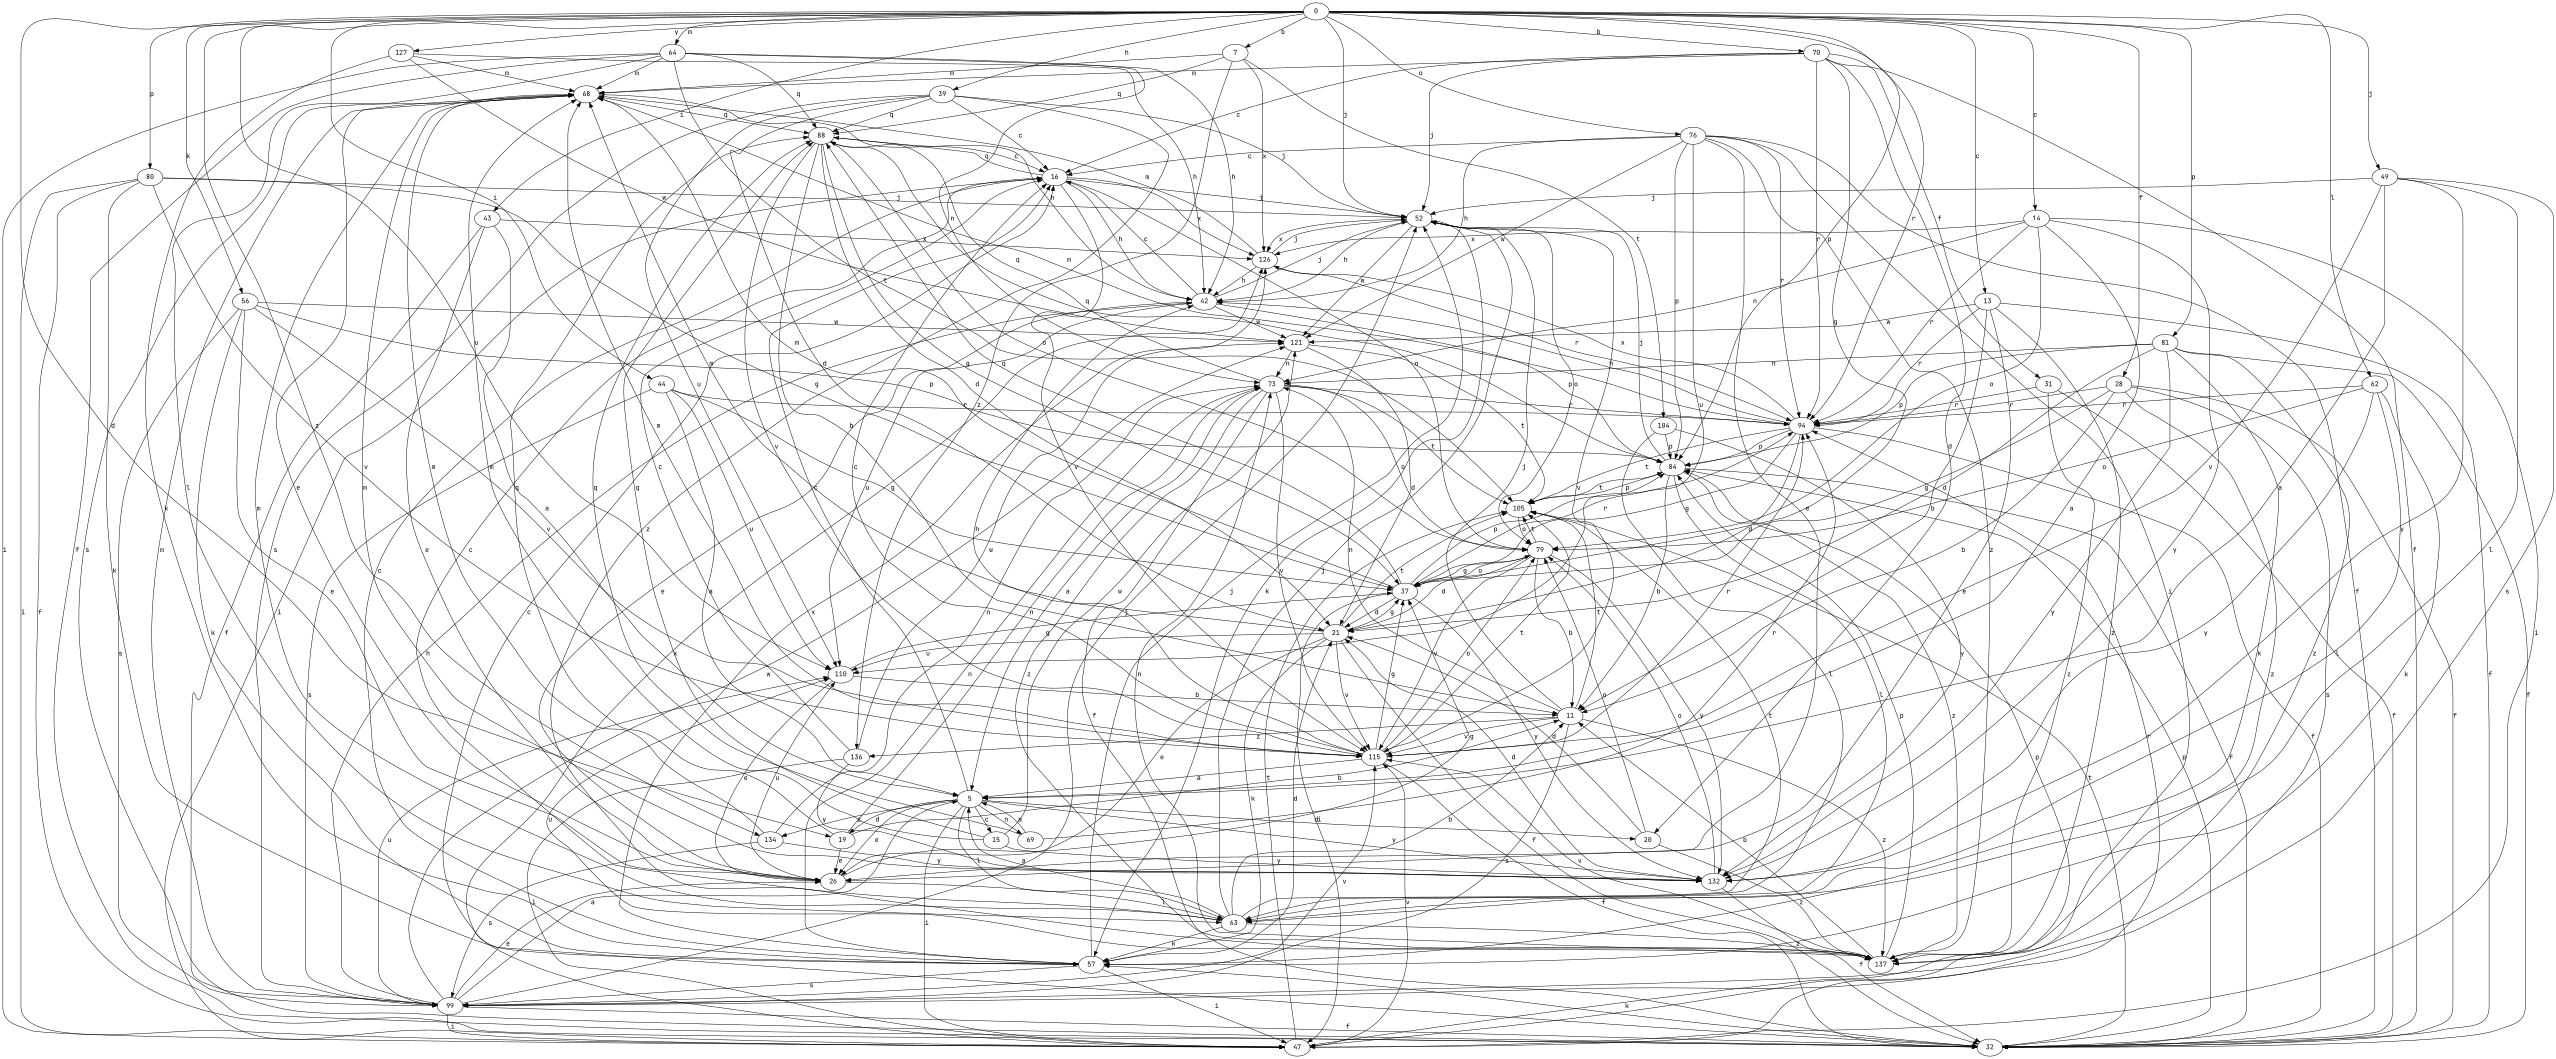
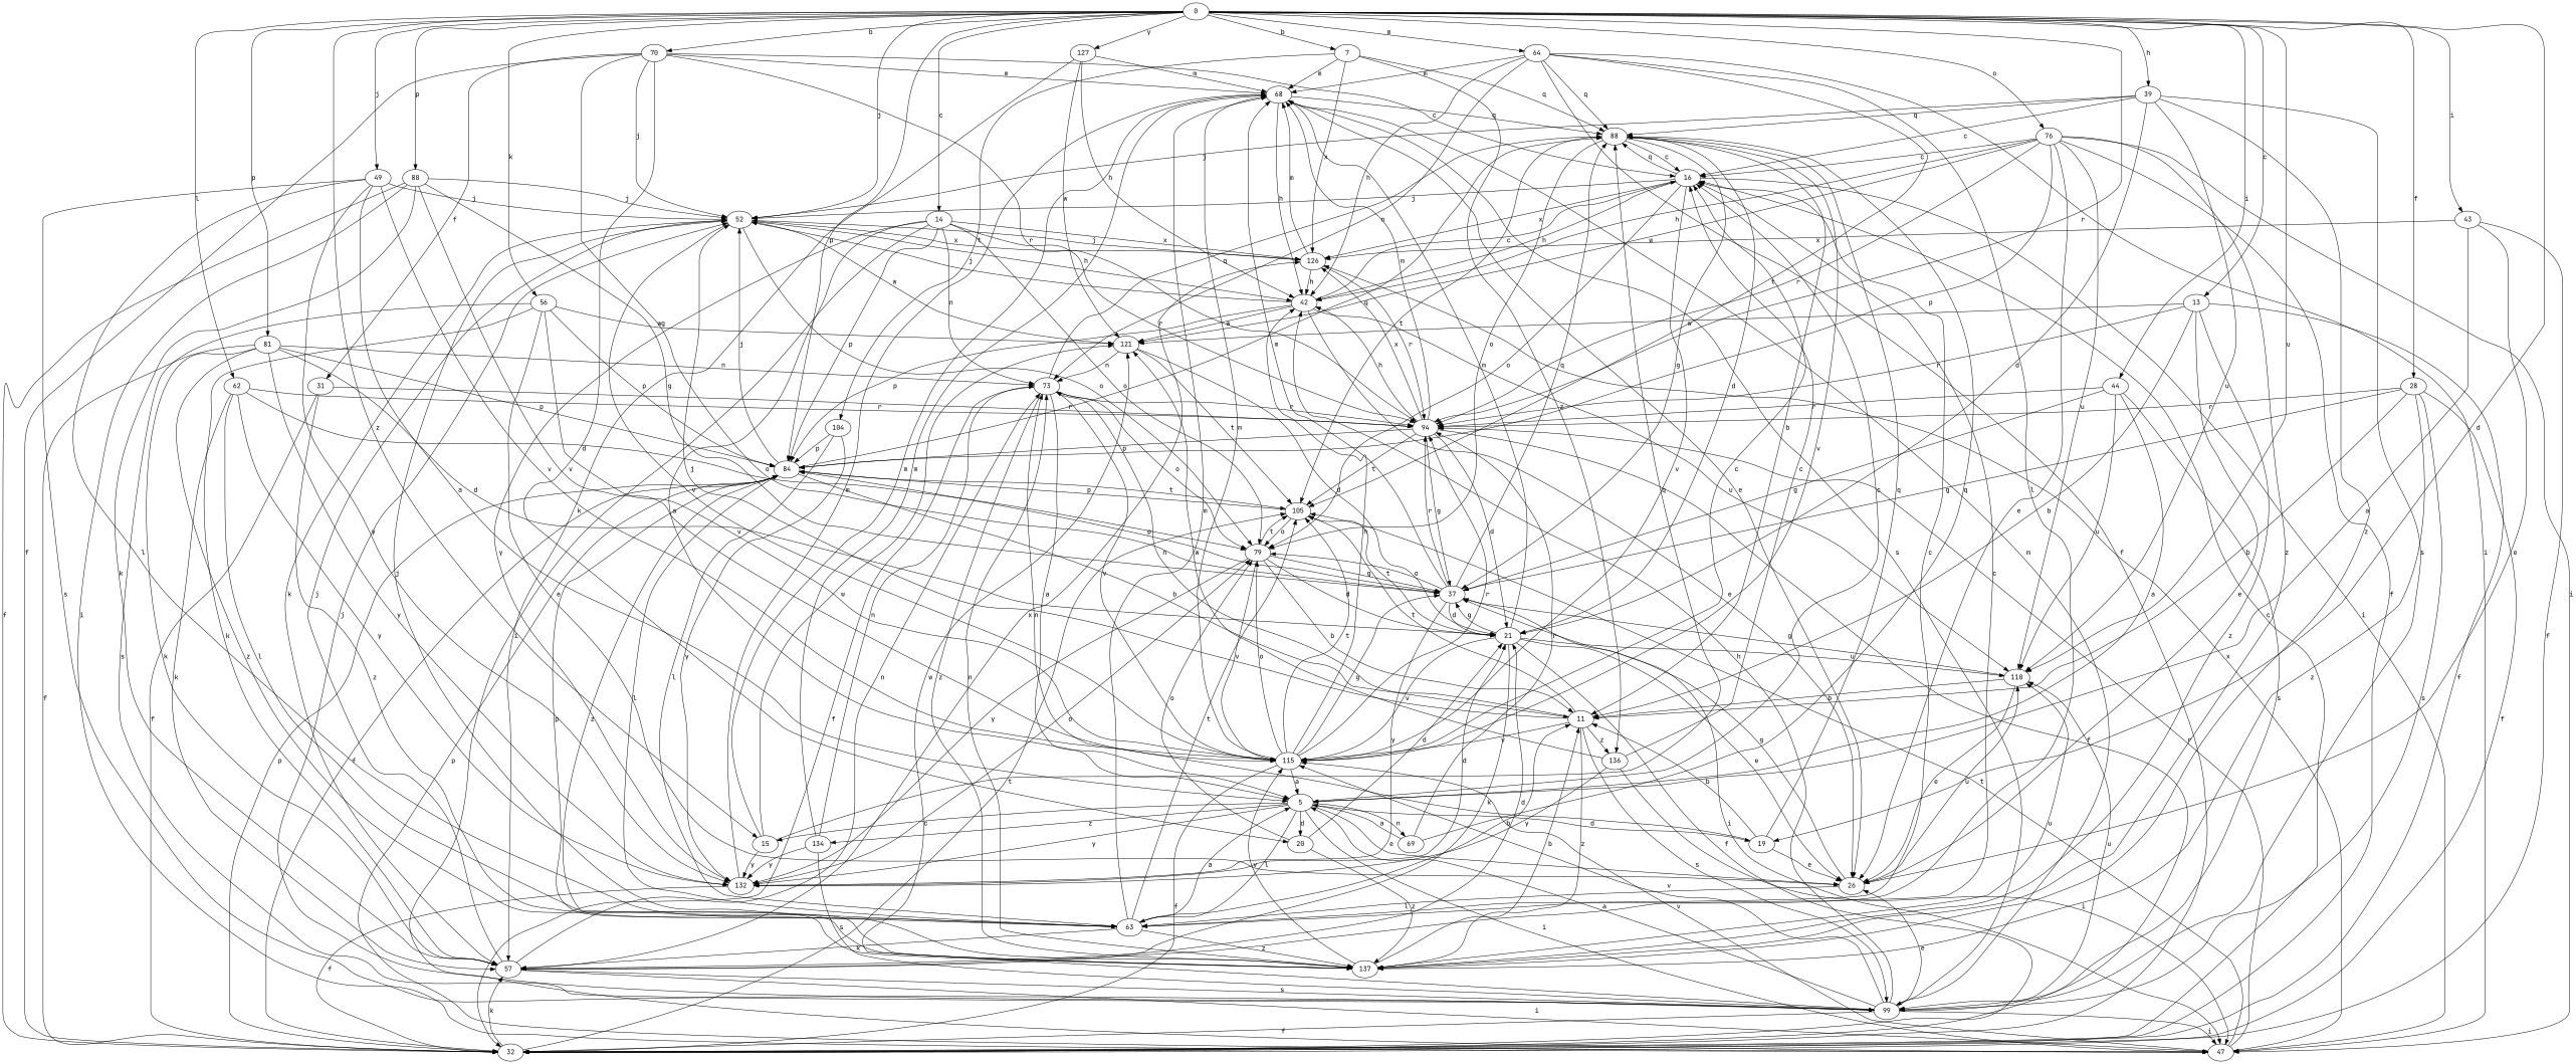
  strict digraph {
    fontname="JetBrains Mono"
    node [fontname="JetBrains Mono"]
    edge [fontname="JetBrains Mono"]
    0
    7
    n3 [label=70]
    13
    14
    19
    28
    39
    43
    44
    49
    52
    56
    62
    64
    76
    80
    81
    84
    94
    110
    127
    134
    68
    88
    104
    126
    136
    16
    20
    31
    32
    37
    26
    11
    137
    121
    5
    47
    132
    73
    79
    99
    21
    63
    115
    42
    57
    105
    15
    69
    0 -> 7 [label=b]
    0 -> n3 [label=b]
    0 -> 13 [label=c]
    0 -> 14 [label=c]
    0 -> 19 [label=d]
    0 -> 28 [label=f]
    0 -> 39 [label=h]
    0 -> 43 [label=i]
    0 -> 44 [label=i]
    0 -> 49 [label=j]
    0 -> 52 [label=j]
    0 -> 56 [label=k]
    0 -> 62 [label=l]
    0 -> 64 [label=m]
    0 -> 76 [label=o]
    0 -> 80 [label=p]
    0 -> 81 [label=p]
    0 -> 84 [label=p]
    0 -> 94 [label=r]
    0 -> 110 [label=u]
    0 -> 127 [label=y]
-   0 -> 134 [label=z]
+   0 -> 15 [label=z]
    7 -> 68 [label=m]
    7 -> 88 [label=q]
    7 -> 104 [label=t]
    7 -> 126 [label=x]
    7 -> 136 [label=z]
    n3 -> 52 [label=j]
    n3 -> 94 [label=r]
    n3 -> 68 [label=m]
    n3 -> 16 [label=c]
    n3 -> 20 [label=d]
    n3 -> 31 [label=f]
    n3 -> 32 [label=f]
    n3 -> 37 [label=g]
    13 -> 94 [label=r]
    13 -> 32 [label=f]
    13 -> 26 [label=e]
    13 -> 11 [label=b]
    13 -> 137 [label=z]
    13 -> 121 [label=w]
+   14 -> 84 [label=p]
    14 -> 94 [label=r]
    14 -> 126 [label=x]
    14 -> 5 [label=a]
    14 -> 47 [label=i]
    14 -> 132 [label=y]
    14 -> 73 [label=n]
    14 -> 79 [label=o]
    19 -> 88 [label=q]
    19 -> 26 [label=e]
    19 -> 11 [label=b]
    19 -> 73 [label=n]
    28 -> 94 [label=r]
    28 -> 32 [label=f]
    28 -> 37 [label=g]
    28 -> 11 [label=b]
    28 -> 137 [label=z]
    28 -> 99 [label=s]
    39 -> 52 [label=j]
    39 -> 110 [label=u]
    39 -> 88 [label=q]
    39 -> 16 [label=c]
    39 -> 137 [label=z]
    39 -> 99 [label=s]
    39 -> 21 [label=d]
    43 -> 126 [label=x]
    43 -> 32 [label=f]
    43 -> 26 [label=e]
    43 -> 5 [label=a]
    44 -> 94 [label=r]
    44 -> 110 [label=u]
    44 -> 37 [label=g]
    44 -> 5 [label=a]
    44 -> 99 [label=s]
    49 -> 52 [label=j]
    49 -> 5 [label=a]
    49 -> 132 [label=y]
    49 -> 99 [label=s]
    49 -> 63 [label=l]
    49 -> 115 [label=v]
    52 -> 126 [label=x]
    52 -> 121 [label=w]
    52 -> 79 [label=o]
    52 -> 115 [label=v]
    52 -> 42 [label=h]
    52 -> 57 [label=k]
    56 -> 84 [label=p]
    56 -> 26 [label=e]
    56 -> 121 [label=w]
    56 -> 99 [label=s]
    56 -> 115 [label=v]
    56 -> 57 [label=k]
    62 -> 94 [label=r]
    62 -> 132 [label=y]
    62 -> 79 [label=o]
    62 -> 63 [label=l]
    62 -> 57 [label=k]
    64 -> 68 [label=m]
    64 -> 88 [label=q]
    64 -> 32 [label=f]
    64 -> 47 [label=i]
    64 -> 73 [label=n]
    64 -> 63 [label=l]
    64 -> 42 [label=h]
    64 -> 105 [label=t]
    76 -> 84 [label=p]
    76 -> 94 [label=r]
    76 -> 110 [label=u]
    76 -> 16 [label=c]
    76 -> 32 [label=f]
    76 -> 26 [label=e]
    76 -> 137 [label=z]
    76 -> 121 [label=w]
    76 -> 47 [label=i]
    76 -> 42 [label=h]
    80 -> 52 [label=j]
    80 -> 32 [label=f]
    80 -> 37 [label=g]
    80 -> 47 [label=i]
    80 -> 115 [label=v]
    80 -> 57 [label=k]
    81 -> 84 [label=p]
    81 -> 32 [label=f]
    81 -> 137 [label=z]
    81 -> 132 [label=y]
    81 -> 73 [label=n]
    81 -> 21 [label=d]
    81 -> 57 [label=k]
    84 -> 52 [label=j]
    84 -> 88 [label=q]
    84 -> 32 [label=f]
    84 -> 11 [label=b]
    84 -> 137 [label=z]
    84 -> 63 [label=l]
    84 -> 105 [label=t]
    94 -> 84 [label=p]
    94 -> 68 [label=m]
    94 -> 126 [label=x]
    94 -> 32 [label=f]
    94 -> 37 [label=g]
    94 -> 21 [label=d]
    94 -> 42 [label=h]
    94 -> 105 [label=t]
    110 -> 37 [label=g]
    110 -> 26 [label=e]
    110 -> 11 [label=b]
    127 -> 68 [label=m]
    127 -> 121 [label=w]
    127 -> 42 [label=h]
    127 -> 57 [label=k]
    134 -> 68 [label=m]
    134 -> 132 [label=y]
    134 -> 73 [label=n]
    134 -> 99 [label=s]
    68 -> 88 [label=q]
    68 -> 26 [label=e]
    68 -> 99 [label=s]
    68 -> 42 [label=h]
    88 -> 16 [label=c]
    88 -> 37 [label=g]
    88 -> 11 [label=b]
    88 -> 79 [label=o]
    88 -> 21 [label=d]
    88 -> 115 [label=v]
    104 -> 84 [label=p]
    104 -> 132 [label=y]
    104 -> 63 [label=l]
    126 -> 52 [label=j]
    126 -> 94 [label=r]
    126 -> 68 [label=m]
    126 -> 42 [label=h]
    136 -> 16 [label=c]
    136 -> 121 [label=w]
    136 -> 47 [label=i]
    136 -> 132 [label=y]
    16 -> 52 [label=j]
    16 -> 88 [label=q]
    16 -> 126 [label=x]
    16 -> 47 [label=i]
    16 -> 79 [label=o]
    16 -> 115 [label=v]
    16 -> 42 [label=h]
    20 -> 137 [label=z]
    20 -> 79 [label=o]
    20 -> 21 [label=d]
    31 -> 94 [label=r]
    31 -> 32 [label=f]
    31 -> 137 [label=z]
    32 -> 84 [label=p]
    32 -> 16 [label=c]
    32 -> 57 [label=k]
    32 -> 105 [label=t]
    37 -> 84 [label=p]
    37 -> 94 [label=r]
    37 -> 68 [label=m]
    37 -> 88 [label=q]
    37 -> 47 [label=i]
    37 -> 132 [label=y]
    37 -> 79 [label=o]
    37 -> 21 [label=d]
    26 -> 110 [label=u]
    26 -> 37 [label=g]
    26 -> 63 [label=l]
    11 -> 52 [label=j]
    11 -> 136 [label=z]
    11 -> 137 [label=z]
    11 -> 73 [label=n]
    11 -> 99 [label=s]
    11 -> 115 [label=v]
    11 -> 105 [label=t]
    137 -> 84 [label=p]
    137 -> 110 [label=u]
    137 -> 11 [label=b]
    137 -> 73 [label=n]
    137 -> 115 [label=v]
    121 -> 73 [label=n]
    121 -> 21 [label=d]
    121 -> 105 [label=t]
    5 -> 19 [label=d]
    5 -> 134 [label=z]
    5 -> 16 [label=c]
    5 -> 20 [label=d]
    5 -> 26 [label=e]
    5 -> 47 [label=i]
    5 -> 132 [label=y]
    5 -> 63 [label=l]
    5 -> 15 [label=c]
    5 -> 69 [label=n]
    47 -> 84 [label=p]
    47 -> 94 [label=r]
    47 -> 126 [label=x]
    47 -> 115 [label=v]
    47 -> 105 [label=t]
    132 -> 68 [label=m]
    132 -> 32 [label=f]
    132 -> 79 [label=o]
    132 -> 21 [label=d]
    73 -> 94 [label=r]
    73 -> 88 [label=q]
    73 -> 32 [label=f]
    73 -> 137 [label=z]
    73 -> 5 [label=a]
    73 -> 79 [label=o]
    73 -> 115 [label=v]
-   73 -> 105 [label=t]
+   88 -> 105 [label=t]
    79 -> 37 [label=g]
    79 -> 11 [label=b]
    79 -> 132 [label=y]
    79 -> 21 [label=d]
    79 -> 115 [label=v]
    79 -> 105 [label=t]
    99 -> 52 [label=j]
    99 -> 110 [label=u]
    99 -> 68 [label=m]
    99 -> 32 [label=f]
    99 -> 26 [label=e]
    99 -> 121 [label=w]
    99 -> 5 [label=a]
    99 -> 47 [label=i]
    99 -> 115 [label=v]
    99 -> 42 [label=h]
    21 -> 110 [label=u]
    21 -> 68 [label=m]
    21 -> 32 [label=f]
    21 -> 37 [label=g]
    21 -> 26 [label=e]
    21 -> 115 [label=v]
    21 -> 57 [label=k]
    21 -> 105 [label=t]
    63 -> 52 [label=j]
    63 -> 68 [label=m]
    63 -> 16 [label=c]
    63 -> 11 [label=b]
    63 -> 137 [label=z]
    63 -> 5 [label=a]
    63 -> 57 [label=k]
    63 -> 105 [label=t]
    115 -> 94 [label=r]
    115 -> 68 [label=m]
    115 -> 16 [label=c]
    115 -> 32 [label=f]
    115 -> 37 [label=g]
    115 -> 5 [label=a]
    115 -> 79 [label=o]
    115 -> 42 [label=h]
    115 -> 105 [label=t]
    42 -> 52 [label=j]
    42 -> 84 [label=p]
    42 -> 110 [label=u]
    42 -> 16 [label=c]
    42 -> 26 [label=e]
    42 -> 121 [label=w]
    57 -> 52 [label=j]
    57 -> 126 [label=x]
    57 -> 16 [label=c]
    57 -> 47 [label=i]
    57 -> 73 [label=n]
    57 -> 99 [label=s]
    57 -> 21 [label=d]
    105 -> 84 [label=p]
    105 -> 79 [label=o]
    15 -> 68 [label=m]
    15 -> 88 [label=q]
    15 -> 121 [label=w]
    15 -> 132 [label=y]
    69 -> 94 [label=r]
    69 -> 88 [label=q]
    69 -> 5 [label=a]
  }
